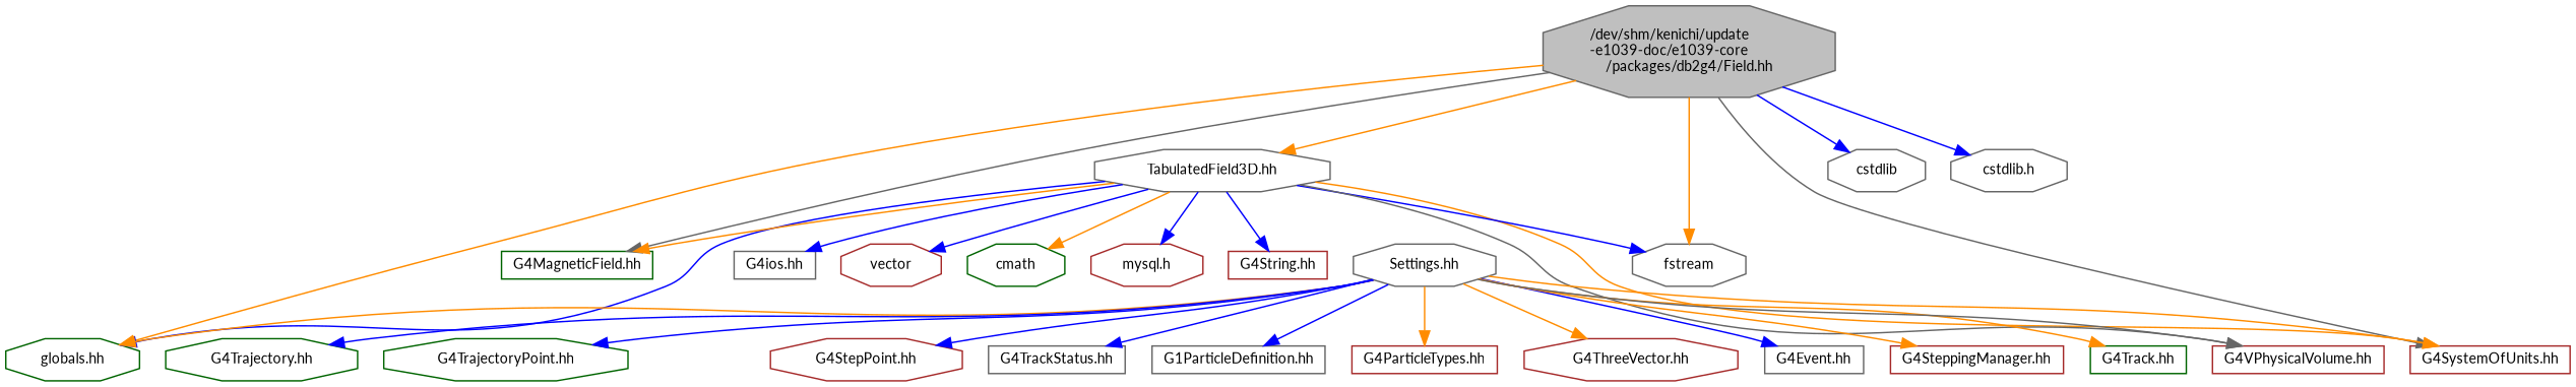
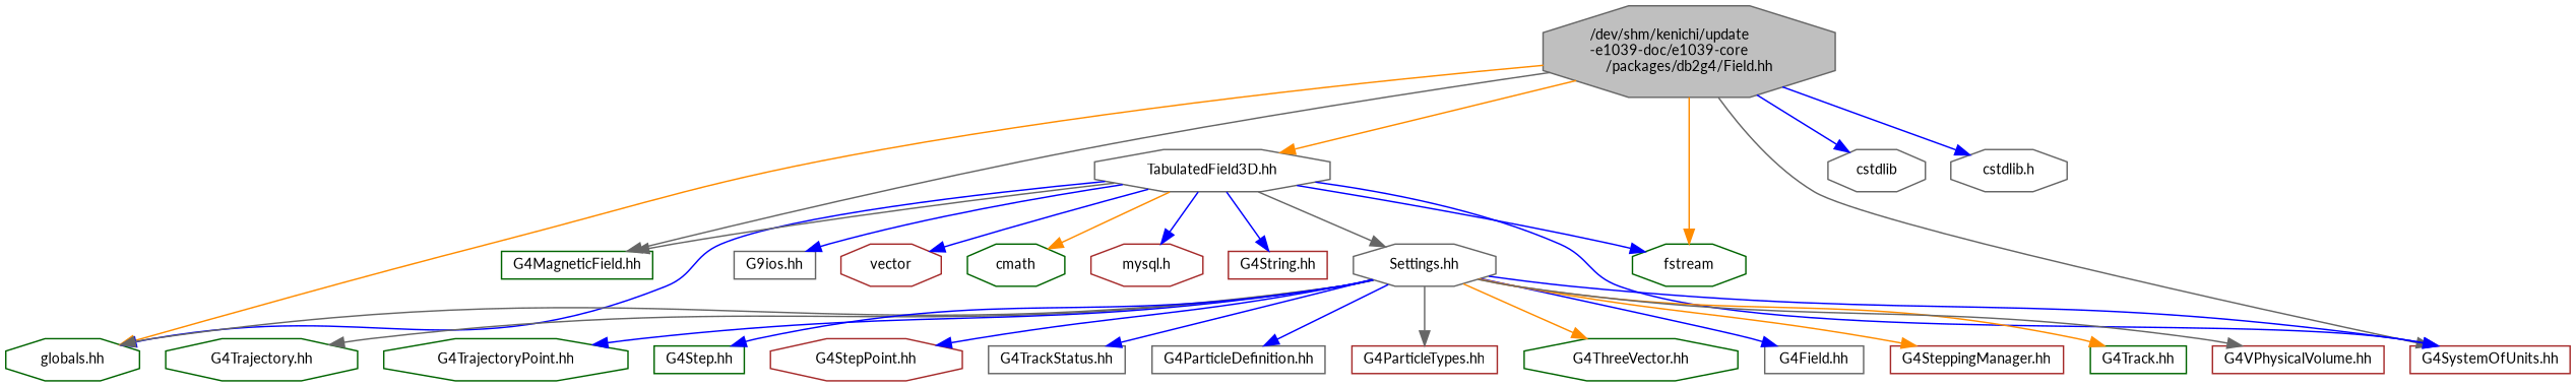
  digraph {
    fontname=Lato
    node [color=gray40 fontname=Lato fontsize=10 shape=octagon]
    edge [color=blue fontname=Lato fontsize=10 labelfontname=FreeSans labelfontsize=10 style=solid]
    n1 [fillcolor=grey75 fontcolor=black height=0.2 label="/dev/shm/kenichi/update\l-e1039-doc/e1039-core\l/packages/db2g4/Field.hh" style=filled width=0.4]
    n2 [color=darkgreen height=0.2 label="globals.hh" width=0.4]
    n3 [color=brown height=0.2 label="G4SystemOfUnits.hh" shape=box width=0.4]
    n4 [color=darkgreen height=0.2 label="G4MagneticField.hh" shape=box width=0.4]
-   n5 [height=0.2 label=fstream width=0.4]
+   n5 [color=darkgreen height=0.2 label=fstream width=0.4]
    n6 [height=0.2 label=cstdlib width=0.4]
    n7 [height=0.2 label="cstdlib.h" width=0.4]
    n8 [height=0.2 label="TabulatedField3D.hh" width=0.4]
    n9 [height=0.2 label="Settings.hh" width=0.4]
-   n10 [height=0.2 label="G4ios.hh" shape=box width=0.4]
+   n10 [height=0.2 label="G9ios.hh" shape=box width=0.4]
    n11 [color=brown height=0.2 label=vector width=0.4]
    n12 [color=darkgreen height=0.2 label=cmath width=0.4]
    n13 [color=brown height=0.2 label="mysql.h" width=0.4]
    n14 [color=brown height=0.2 label="G4String.hh" shape=box width=0.4]
-   n15 [height=0.2 label="G4Event.hh" shape=box width=0.4]
+   n15 [height=0.2 label="G4Field.hh" shape=box width=0.4]
    n16 [color=brown height=0.2 label="G4SteppingManager.hh" shape=box width=0.4]
    n17 [color=darkgreen height=0.2 label="G4Track.hh" shape=box width=0.4]
    n18 [color=darkgreen height=0.2 label="G4Trajectory.hh" width=0.4]
    n19 [color=darkgreen height=0.2 label="G4TrajectoryPoint.hh" width=0.4]
+   n20 [color=darkgreen height=0.2 label="G4Step.hh" shape=box width=0.4]
    n21 [color=brown height=0.2 label="G4StepPoint.hh" width=0.4]
    n22 [height=0.2 label="G4TrackStatus.hh" shape=box width=0.4]
    n23 [color=brown height=0.2 label="G4VPhysicalVolume.hh" shape=box width=0.4]
-   n24 [height=0.2 label="G1ParticleDefinition.hh" shape=box width=0.4]
+   n24 [height=0.2 label="G4ParticleDefinition.hh" shape=box width=0.4]
    n25 [color=brown height=0.2 label="G4ParticleTypes.hh" shape=box width=0.4]
-   n26 [color=brown height=0.2 label="G4ThreeVector.hh" width=0.4]
+   n26 [color=darkgreen height=0.2 label="G4ThreeVector.hh" width=0.4]
    n1 -> n2 [color=darkorange]
    n1 -> n3 [color=gray40]
    n1 -> n4 [color=gray40]
    n1 -> n5 [color=darkorange]
    n1 -> n6
    n1 -> n7
    n1 -> n8 [color=darkorange]
    n8 -> n2
-   n8 -> n3 [color=darkorange]
-   n8 -> n4 [color=darkorange]
+   n8 -> n3
+   n8 -> n4 [color=gray40]
    n8 -> n5
-   n8 -> n23 [color=gray40]
+   n8 -> n9 [color=gray40]
    n8 -> n10
    n8 -> n11
    n8 -> n12 [color=darkorange]
    n8 -> n13
    n8 -> n14
-   n9 -> n2 [color=darkorange]
-   n9 -> n3 [color=darkorange]
+   n9 -> n2 [color=gray40]
+   n9 -> n3
    n9 -> n15
    n9 -> n16 [color=darkorange]
    n9 -> n17 [color=darkorange]
-   n9 -> n18
+   n9 -> n18 [color=gray40]
    n9 -> n19
+   n9 -> n20
    n9 -> n21
    n9 -> n22
    n9 -> n23 [color=gray40]
    n9 -> n24
-   n9 -> n25 [color=darkorange]
+   n9 -> n25 [color=gray40]
    n9 -> n26 [color=darkorange]
  }
